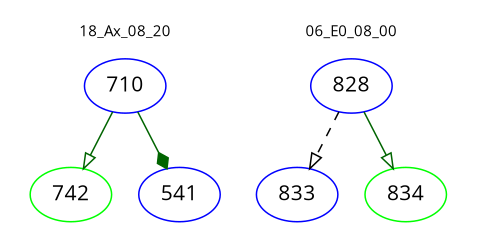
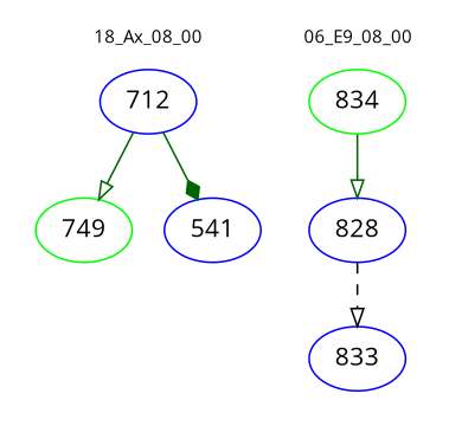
  digraph {
    fontname="Open Sans"
    node [color=blue fontname="Open Sans"]
    edge [arrowhead=onormal color=darkgreen fontname="Open Sans" style=solid]
-   n1 [label=710]
-   n2 [color=green label=742]
+   n1 [label=712]
+   n2 [color=green label=749]
    n3 [label=541]
    n4 [label=828]
    n5 [label=833]
    n6 [color=green label=834]
    subgraph cluster_1 {
      color=white
      fontsize=10
-     label="18_Ax_08_20"
+     label="18_Ax_08_00"
      n1
      n2
      n3
    }
    subgraph cluster_2 {
      color=white
      fontsize=10
-     label="06_E0_08_00"
+     label="06_E9_08_00"
      n4
      n5
      n6
    }
    n1 -> n2
    n1 -> n3 [arrowhead=diamond]
    n4 -> n5 [color=black style=dashed]
-   n4 -> n6
+   n6 -> n4
  }
